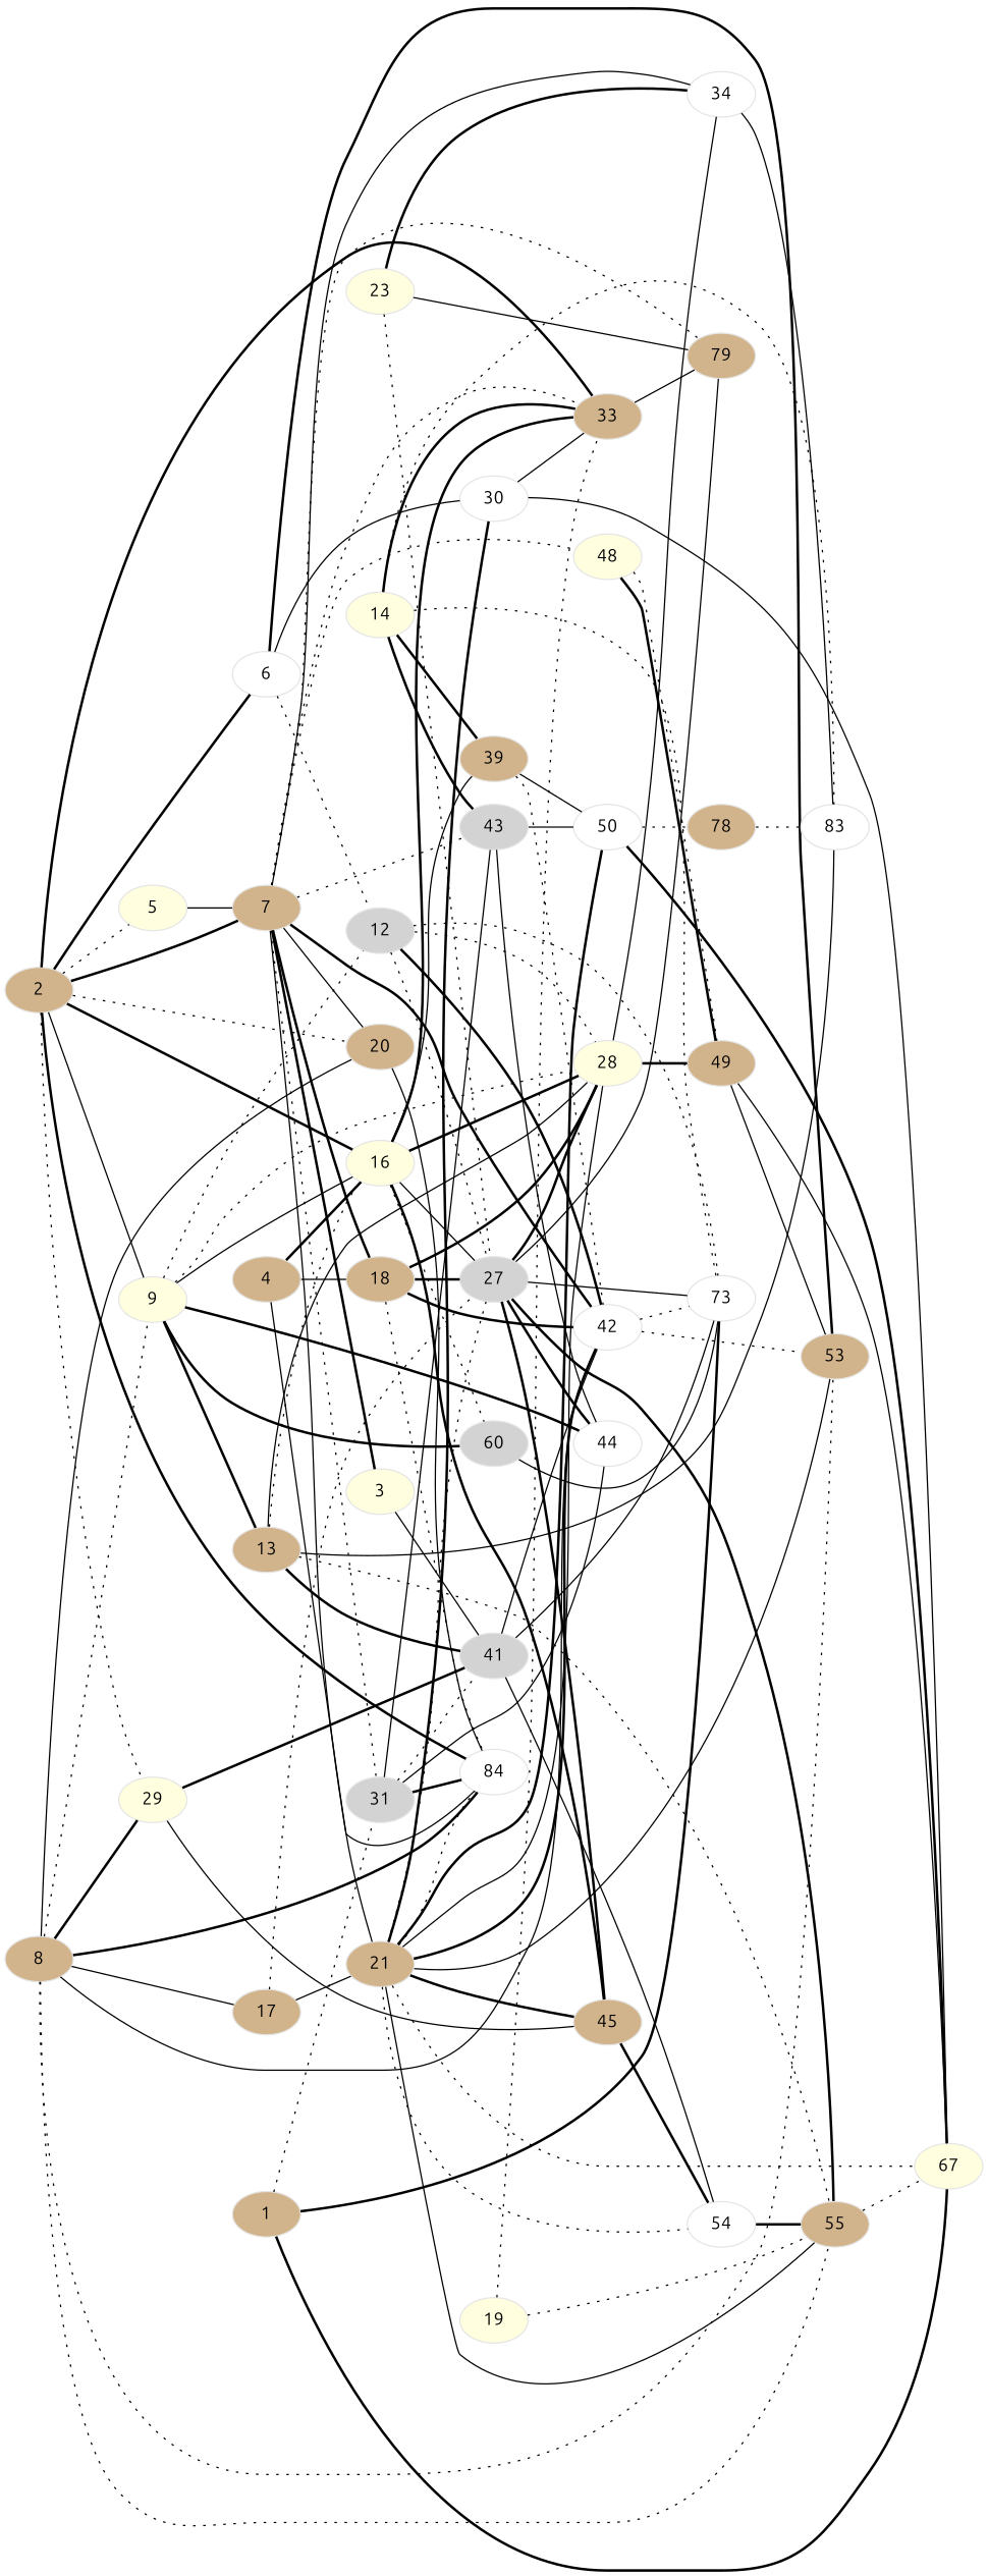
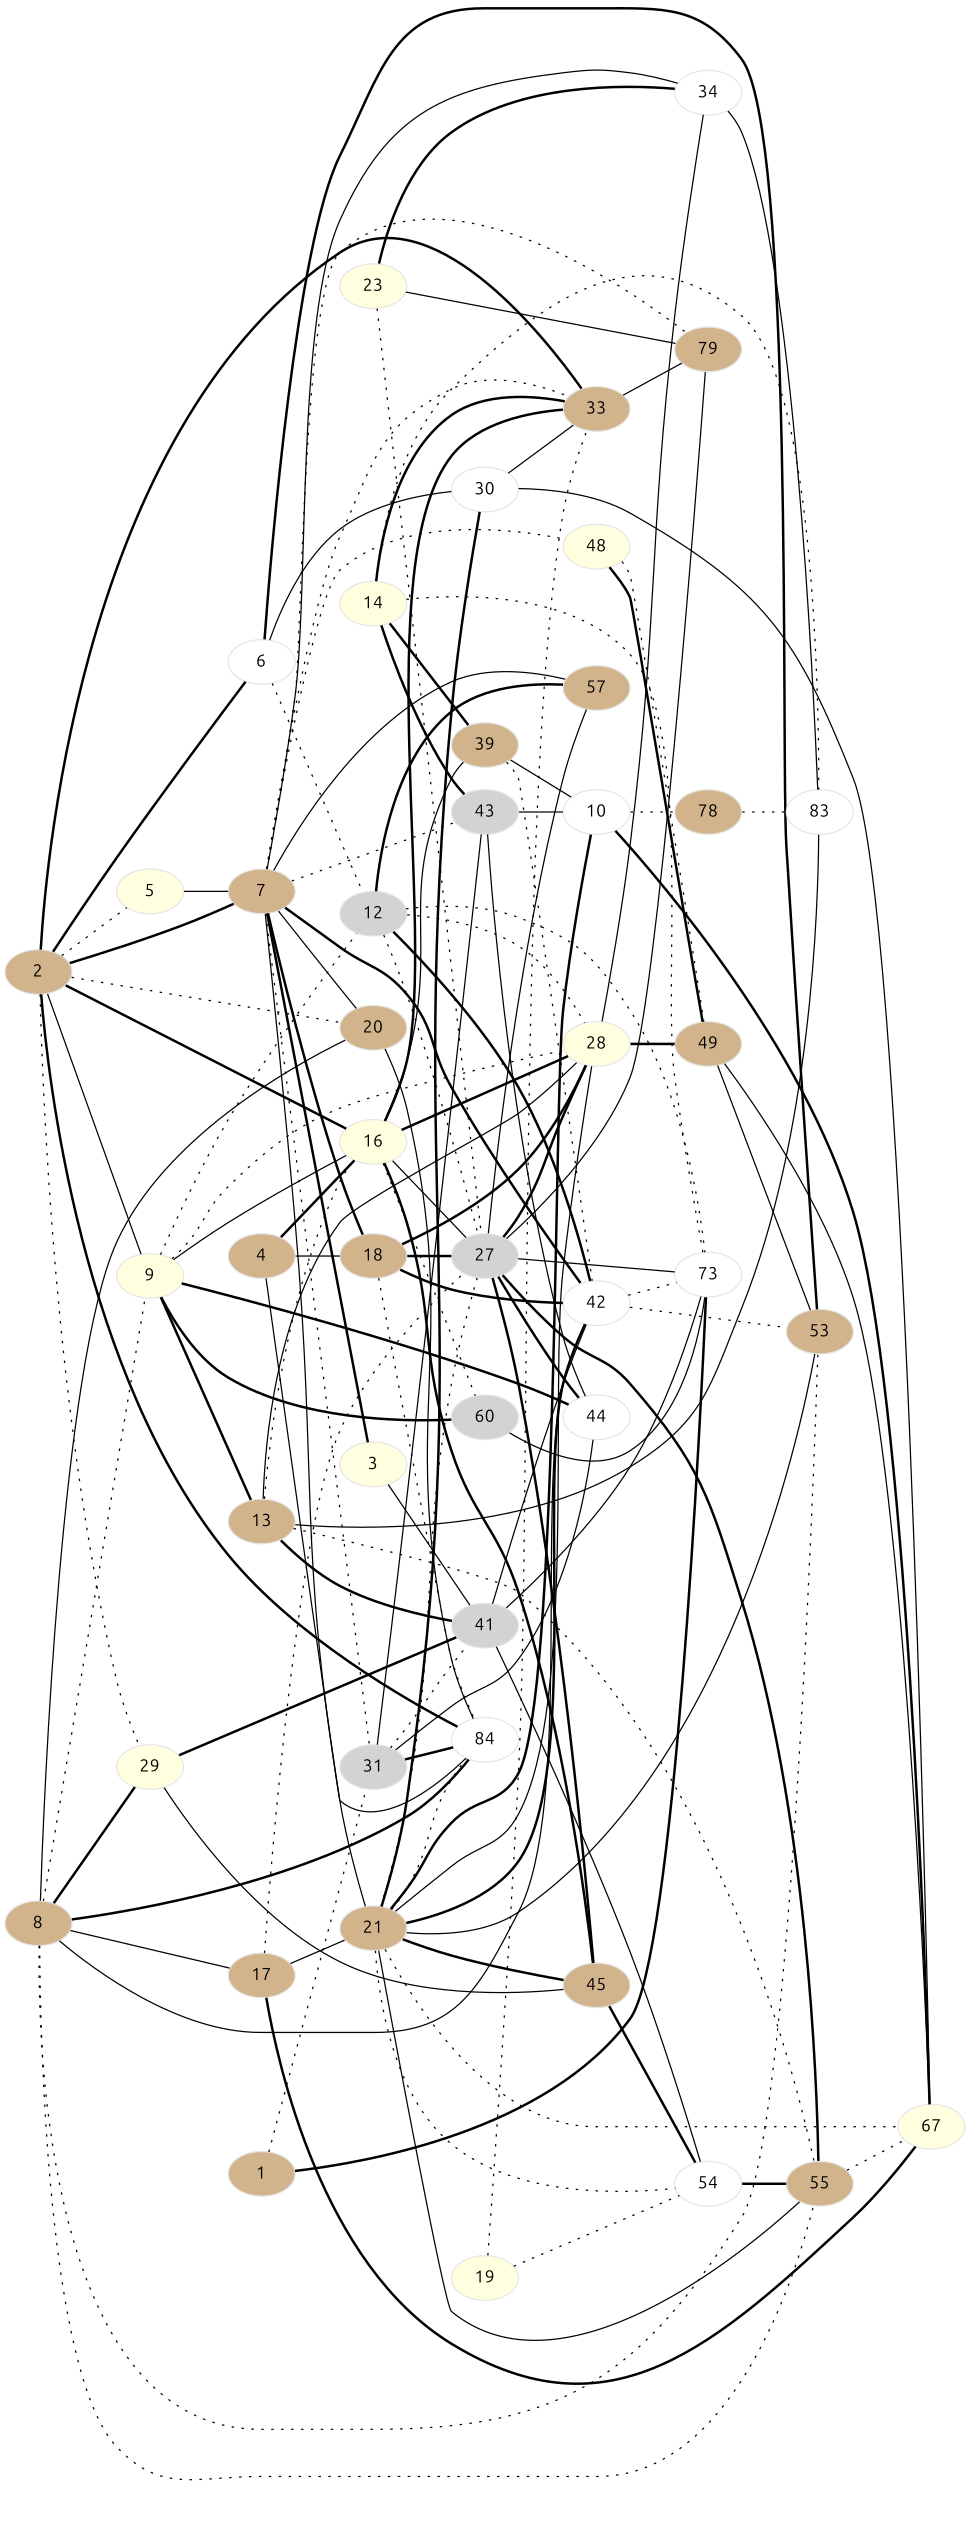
  graph {
    fontname=Ubuntu
    rankdir=LR
    node [color=gray90 fillcolor=tan fontname=Ubuntu style=filled]
    edge [fontname=Ubuntu style=bold]
    1 [super="+89"]
    31 [fillcolor=lightgrey super="+82"]
    67 [fillcolor=lightyellow super="+85"]
    73 [fillcolor=white super="+80"]
    84 [fillcolor=white]
    41 [fillcolor=lightgrey super="+63"]
    43 [fillcolor=lightgrey super="+61"]
    44 [fillcolor=white]
    2 [super="+70+32"]
    5 [fillcolor=lightyellow]
    6 [fillcolor=white super="+75"]
    7 [super="+26+46"]
    9 [fillcolor=lightyellow super="+10+52+15+87"]
    16 [fillcolor=lightyellow super="+25"]
    20
    29 [fillcolor=lightyellow]
    33 [super="+77"]
    3 [fillcolor=lightyellow]
    12 [fillcolor=lightgrey super="+86"]
    30 [fillcolor=white]
    53 [super="+62"]
    18 [super="+71+36"]
    21 [super="+22+24+35"]
    34 [fillcolor=white]
    42 [fillcolor=white super="+64+69+65"]
    48 [fillcolor=lightyellow]
+   57
    79
    13 [super="+37"]
    28 [fillcolor=lightyellow super="+74"]
    60 [fillcolor=lightgrey]
    27 [fillcolor=lightgrey super="+40+51"]
    39
    45 [super="+68"]
    54 [fillcolor=white super="+58"]
    4
    55 [super="+92+91"]
-   50 [fillcolor=white]
+   50 [fillcolor=white label=10]
    83 [fillcolor=white]
    49
    8 [super="+11"]
    17
    14 [fillcolor=lightyellow super="+47"]
    19 [fillcolor=lightyellow]
    78
    23 [fillcolor=lightyellow]
    1 -- 31 [style=dotted]
-   1 -- 67
+   17 -- 67
    1 -- 73
    31 -- 84
    31 -- 41 [style=dotted]
    31 -- 43 [style=solid]
    31 -- 44 [style=solid]
    41 -- 73 [style=solid]
    41 -- 42 [style=solid]
    41 -- 54 [style=solid]
    43 -- 44 [style=solid]
    43 -- 50 [style=solid]
    2 -- 84
    2 -- 5 [style=dotted]
    2 -- 6
    2 -- 7 [weight=2]
    2 -- 9 [style=solid]
    2 -- 16
    2 -- 20 [style=dotted]
    2 -- 29 [style=dotted]
    2 -- 33
    5 -- 7 [style=solid]
    6 -- 12 [style=dotted]
    6 -- 30 [style=solid]
    6 -- 53
    7 -- 31 [style=dotted]
    7 -- 43 [style=dotted]
    7 -- 20 [style=solid]
    7 -- 33 [style=dotted]
    7 -- 3
    7 -- 18
    7 -- 21 [style=solid]
    7 -- 34 [style=solid]
    7 -- 42
    7 -- 48 [style=dotted]
+   7 -- 57 [style=solid]
    7 -- 79 [style=dotted]
    9 -- 44
    9 -- 16 [style=solid]
    9 -- 12 [style=dotted]
    9 -- 13
    9 -- 28 [style=dotted]
    9 -- 60
    16 -- 33 [weight=2]
    16 -- 28
    16 -- 60 [style=dotted]
    16 -- 27 [style=solid]
    16 -- 39 [style=solid]
    16 -- 45
    20 -- 84 [style=solid]
    29 -- 41
    29 -- 45 [style=solid]
    33 -- 79 [style=solid]
    3 -- 41 [style=solid]
    12 -- 73 [style=dotted]
    12 -- 42 [weight=2]
+   12 -- 57
    12 -- 28 [style=dotted]
    12 -- 27 [style=dotted]
    30 -- 67 [style=solid]
    30 -- 33 [style=solid]
    18 -- 84 [style=dotted]
    18 -- 42
    18 -- 28
    18 -- 27
    21 -- 67 [style=dotted weight=3]
    21 -- 84 [style=dotted weight=2]
    21 -- 30
    21 -- 53 [style=solid]
    21 -- 42
    21 -- 28 [style=solid]
    21 -- 27 [style=dotted]
    21 -- 45 [weight=2]
    21 -- 54 [style=dotted]
    21 -- 55 [style=solid]
    21 -- 50
    34 -- 83 [style=solid]
    42 -- 73 [style=dotted]
    42 -- 53 [style=dotted]
    48 -- 49
    48 -- 49 [style=dotted]
    13 -- 41
    13 -- 16 [style=dotted]
    13 -- 28 [style=solid]
    13 -- 55 [style=dotted]
    13 -- 83 [style=solid weight=2]
    28 -- 34 [style=solid]
    28 -- 49
    60 -- 73 [style=solid]
    27 -- 73 [style=solid]
    27 -- 44
+   27 -- 57 [style=solid]
    27 -- 79 [style=solid]
    27 -- 28
    27 -- 45
    27 -- 55 [weight=2]
    39 -- 42 [style=dotted]
    39 -- 50 [style=solid]
    45 -- 54
    54 -- 55
    4 -- 84 [style=solid]
    4 -- 16
    4 -- 18 [style=solid]
    55 -- 67 [style=dotted]
    50 -- 67
    50 -- 78 [style=dotted]
    49 -- 67 [style=solid]
    49 -- 53 [style=solid]
    8 -- 84
    8 -- 9 [style=dotted]
    8 -- 20 [style=solid]
    8 -- 29
    8 -- 53 [style=dotted]
    8 -- 42 [style=solid]
    8 -- 55 [style=dotted]
    8 -- 17 [style=solid]
    17 -- 21 [style=solid]
    17 -- 27 [style=dotted]
    14 -- 73 [style=dotted]
    14 -- 43
    14 -- 33
    14 -- 39
    14 -- 83 [style=dotted]
    19 -- 33 [style=dotted]
-   19 -- 55 [style=dotted]
+   19 -- 54 [style=dotted]
    78 -- 83 [style=dotted]
    23 -- 34
    23 -- 79 [style=solid]
    23 -- 27 [style=dotted]
  }
